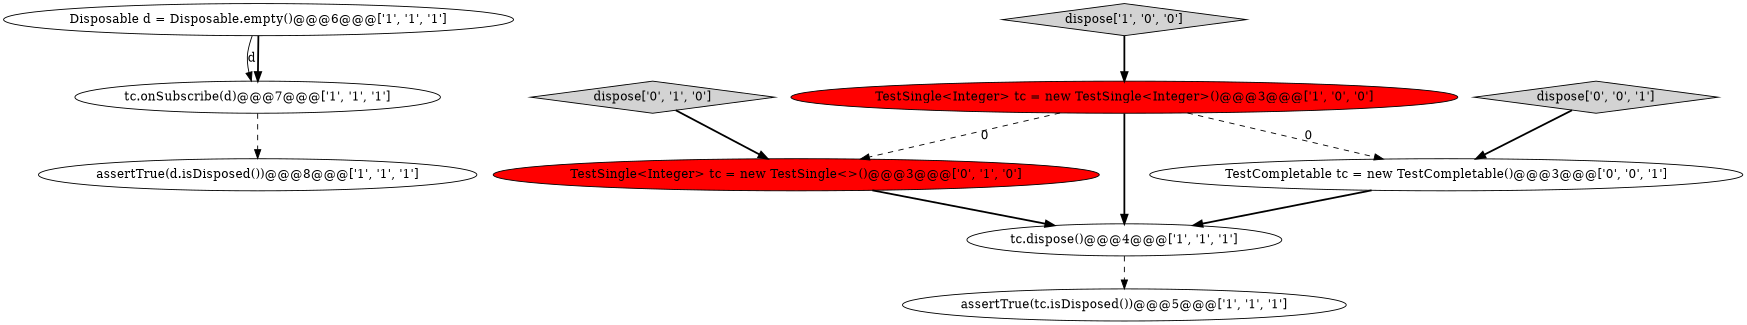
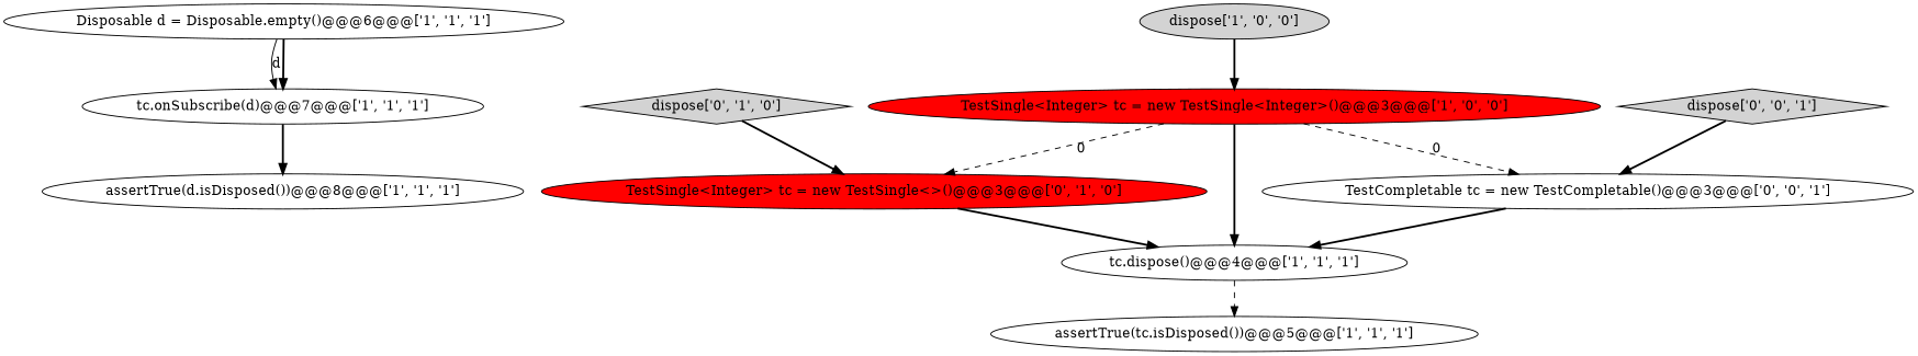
  digraph {
    node [fillcolor=white shape=ellipse style=filled]
    edge [style=bold]
    n1 [label="tc.onSubscribe(d)@@@7@@@['1', '1', '1']"]
    n2 [label="assertTrue(d.isDisposed())@@@8@@@['1', '1', '1']"]
    n3 [fillcolor=lightgray label="dispose['0', '1', '0']" shape=diamond]
    n4 [fillcolor=red label="TestSingle<Integer> tc = new TestSingle<>()@@@3@@@['0', '1', '0']"]
    n5 [label="tc.dispose()@@@4@@@['1', '1', '1']"]
    n6 [label="assertTrue(tc.isDisposed())@@@5@@@['1', '1', '1']"]
    n7 [label="Disposable d = Disposable.empty()@@@6@@@['1', '1', '1']"]
-   n8 [fillcolor=lightgray label="dispose['1', '0', '0']" shape=diamond]
+   n8 [fillcolor=lightgray label="dispose['1', '0', '0']"]
    n9 [fillcolor=red label="TestSingle<Integer> tc = new TestSingle<Integer>()@@@3@@@['1', '0', '0']"]
    n10 [label="TestCompletable tc = new TestCompletable()@@@3@@@['0', '0', '1']"]
    n11 [fillcolor=lightgray label="dispose['0', '0', '1']" shape=diamond]
-   n1 -> n2 [style=dashed]
+   n1 -> n2
    n3 -> n4
    n4 -> n5
    n5 -> n6 [style=dashed]
    n7 -> n1 [label=d style=solid]
    n7 -> n1
    n8 -> n9
    n9 -> n4 [label=0 style=dashed]
    n9 -> n5
    n9 -> n10 [label=0 style=dashed]
    n10 -> n5
    n11 -> n10
  }
